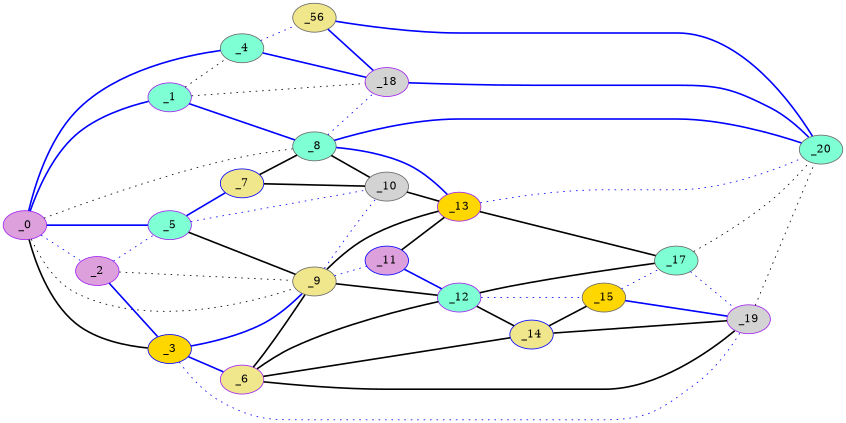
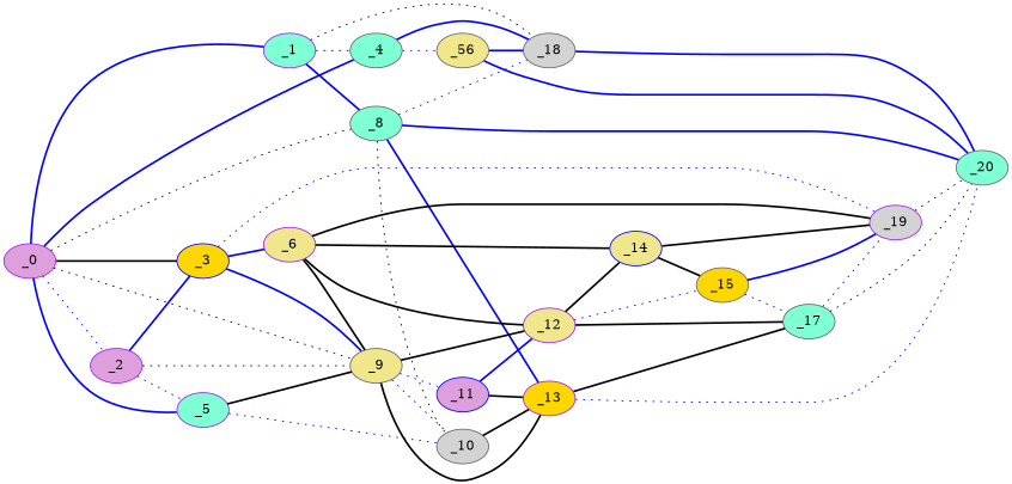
  graph {
    fontname="DejaVu Serif"
    rankdir=LR
    node [color=purple fillcolor=aquamarine fontname="DejaVu Serif" style=filled x=47 y=95]
    edge [color=blue fontname="DejaVu Serif" style=bold valence=2]
    _0 [fillcolor=plum x=39 y=41]
    _1 [x=45 y=34]
    _2 [fillcolor=plum y=86]
    _3 [color=blue fillcolor=gold]
    _4 [color=gray40 x=48 y=7]
    _5 [x=52 y=82]
    _8 [color=gray40 x=62 y=58]
    _9 [color=gray40 fillcolor=khaki x=62 y=88]
-   _18 [fillcolor=lightgrey x=82 y=32]
+   _18 [color=gray40 fillcolor=lightgrey x=82 y=32]
    _6 [fillcolor=khaki x=57 y=99]
    _19 [fillcolor=lightgrey x=85 y=114]
    n12 [color=gray40 fillcolor=khaki label=_56 x=78 y=7]
-   _7 [color=blue fillcolor=khaki x=61 y=65]
    _10 [color=gray40 fillcolor=lightgrey x=65 y=70]
    _13 [fillcolor=gold x=70 y=73]
    _20 [color=gray40 x=89 y=39]
-   _12 [x=69 y=91]
+   _12 [fillcolor=khaki x=69 y=91]
    _11 [color=blue fillcolor=plum x=69 y=87]
    _14 [color=blue fillcolor=khaki x=71 y=102]
    _17 [color=gray40 x=79 y=87]
    _15 [color=gray40 fillcolor=gold x=76]
    _0 -- _1 [valence=1]
    _0 -- _2 [style=dotted valence=1]
    _0 -- _3 [color=black valence=1]
    _0 -- _4 [valence=1]
    _0 -- _5
    _0 -- _8 [color=black style=dotted valence=1]
    _0 -- _9 [color=black style=dotted valence=1]
    _1 -- _4 [color=black style=dotted valence=1]
    _1 -- _8
    _1 -- _18 [color=black style=dotted]
    _2 -- _3
    _2 -- _5 [style=dotted valence=1]
    _2 -- _9 [color=black style=dotted]
    _3 -- _9 [valence=1]
    _3 -- _6 [valence=1]
    _3 -- _19 [style=dotted valence=1]
    _4 -- _18
    _4 -- n12 [style=dotted valence=1]
    _5 -- _9 [color=black valence=1]
-   _5 -- _7 [valence=1]
    _5 -- _10 [style=dotted]
    _8 -- _18 [style=dotted valence=1]
-   _8 -- _10 [color=black valence=1]
+   _8 -- _10 [color=black style=dotted valence=1]
    _8 -- _13
    _8 -- _20
    _9 -- _10 [style=dotted]
    _9 -- _13 [color=black]
    _9 -- _12 [color=black]
    _9 -- _11 [style=dotted]
    _18 -- _20
    _6 -- _9 [color=black]
    _6 -- _19 [color=black]
    _6 -- _12 [color=black]
    _6 -- _14 [color=black]
    _19 -- _20 [color=black style=dotted valence=1]
    n12 -- _18
    n12 -- _20 [valence=1]
-   _7 -- _8 [color=black]
-   _7 -- _10 [color=black]
    _10 -- _13 [color=black]
    _13 -- _20 [style=dotted]
    _13 -- _17 [color=black]
    _12 -- _14 [color=black valence=1]
    _12 -- _17 [color=black]
    _12 -- _15 [style=dotted valence=1]
    _11 -- _13 [color=black]
    _11 -- _12
    _14 -- _19 [color=black valence=1]
    _14 -- _15 [color=black]
    _17 -- _19 [style=dotted]
    _17 -- _20 [color=black style=dotted]
    _15 -- _19 [valence=1]
    _15 -- _17 [style=dotted]
  }
